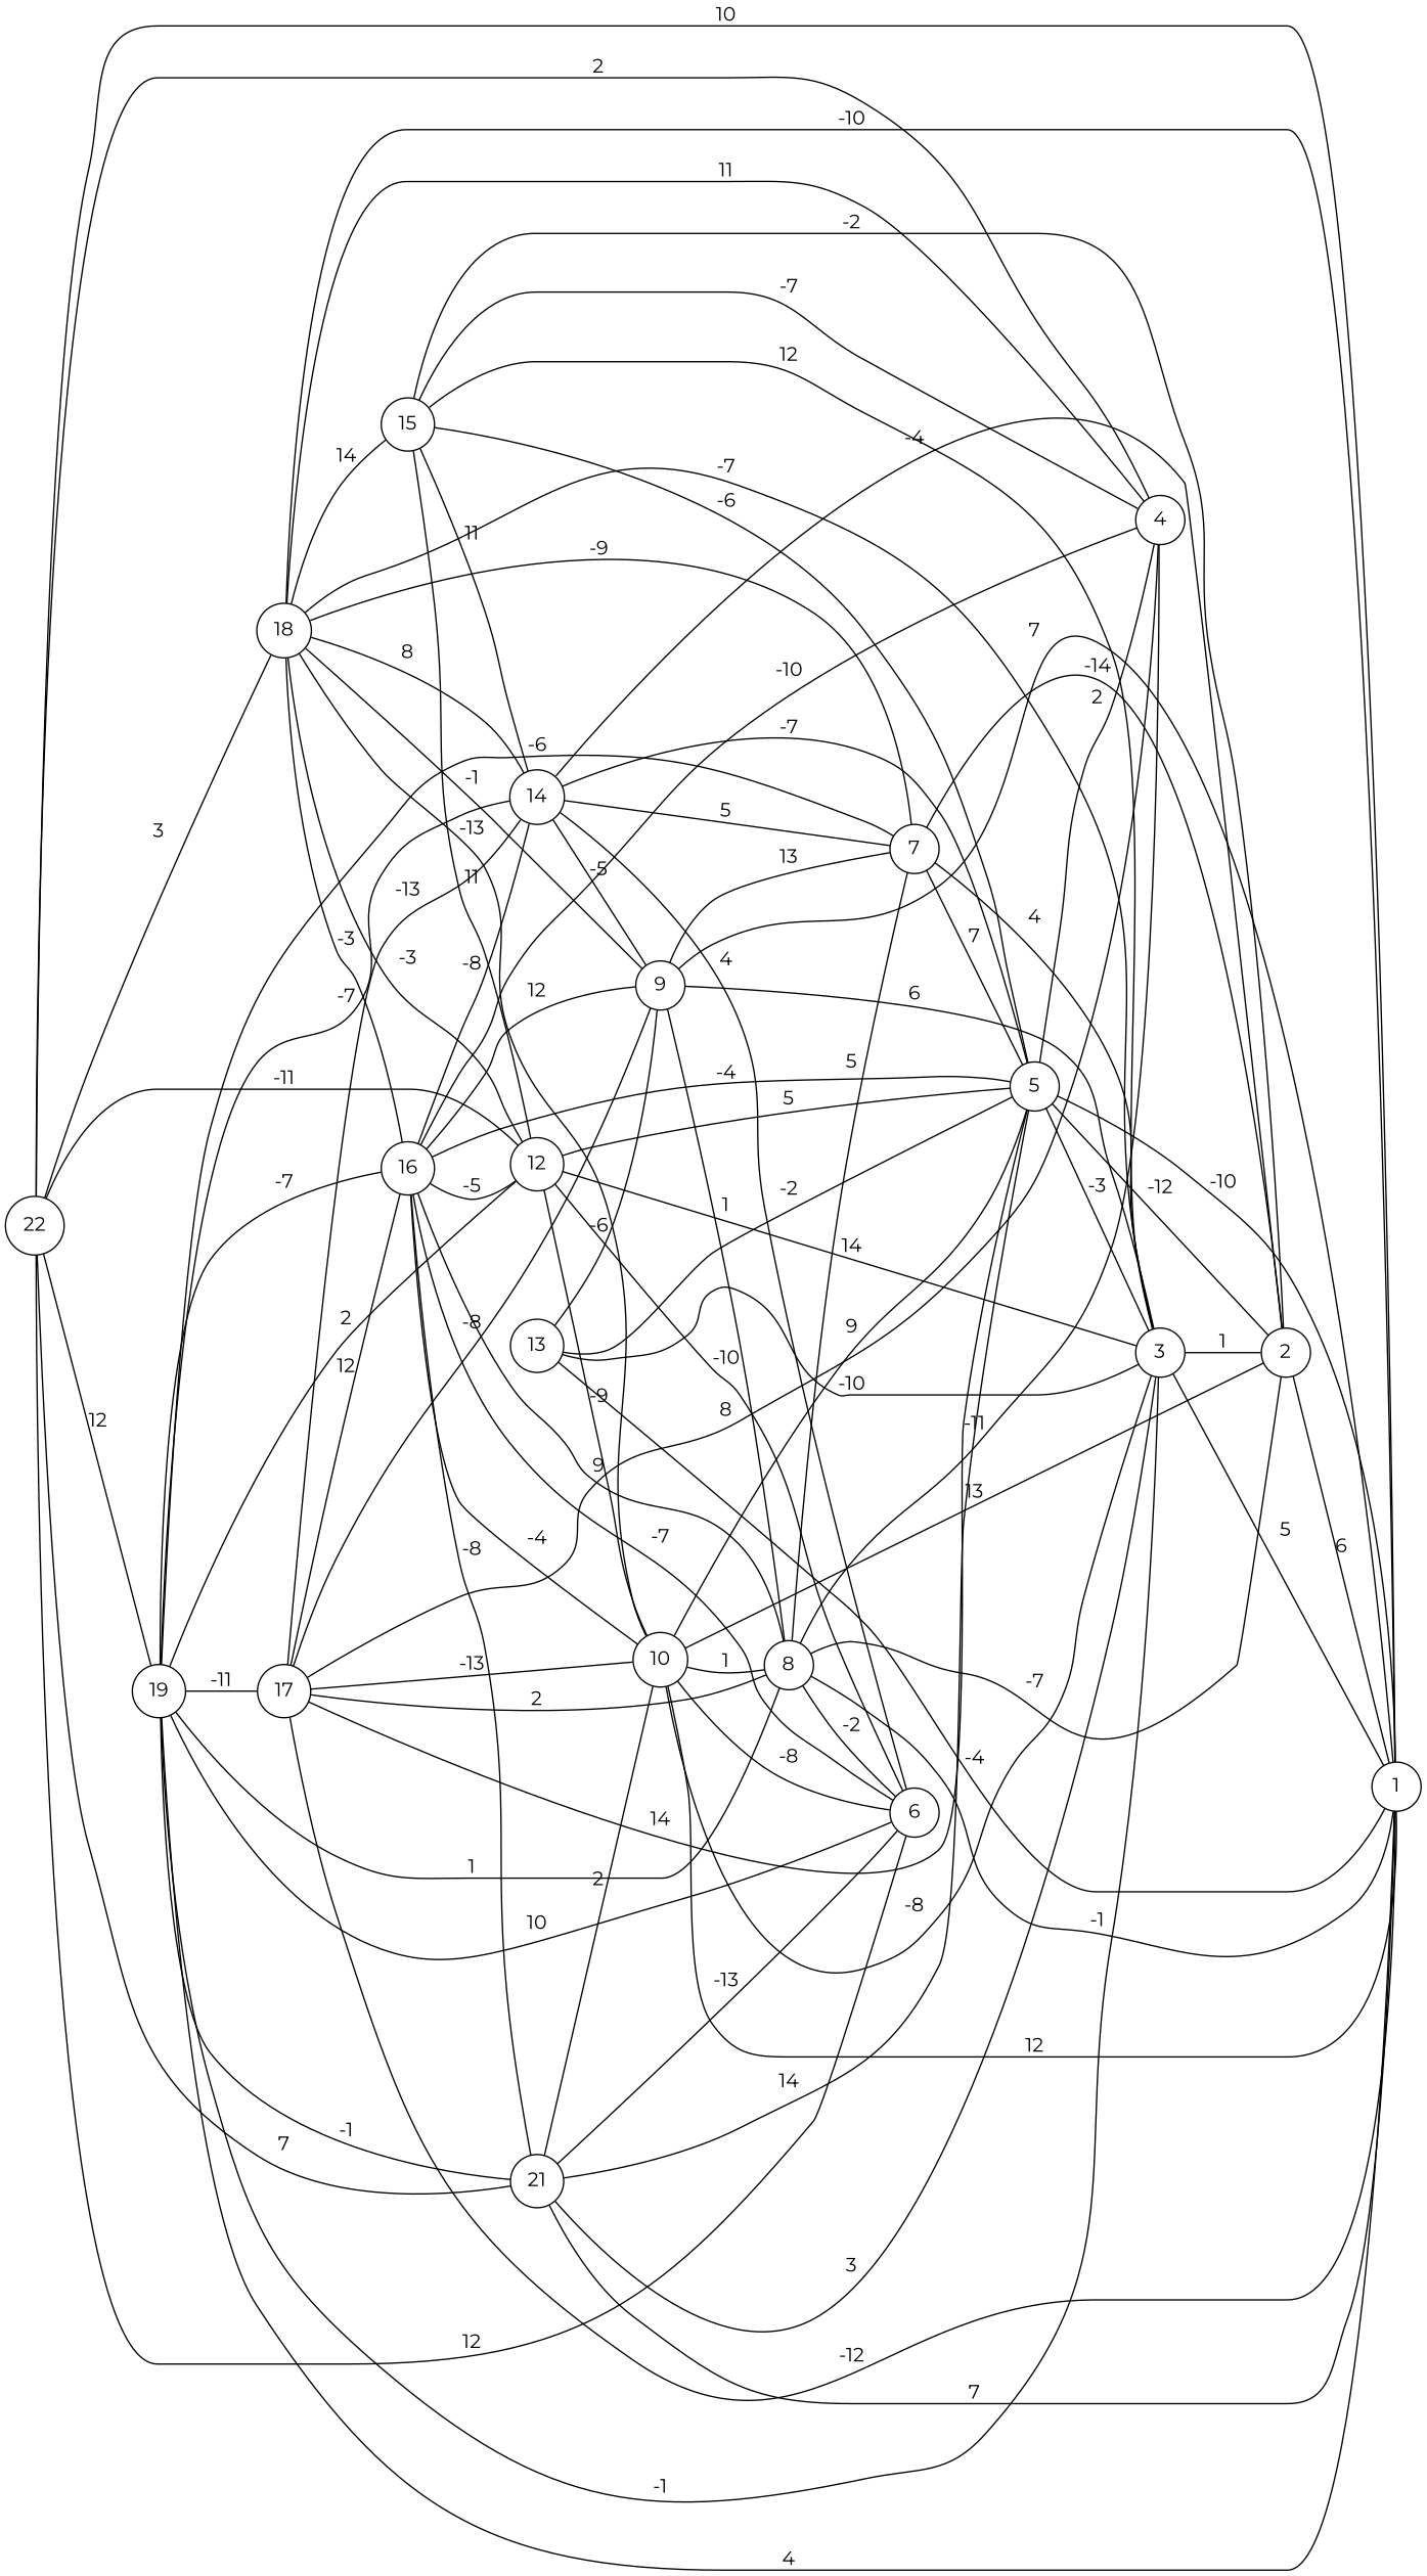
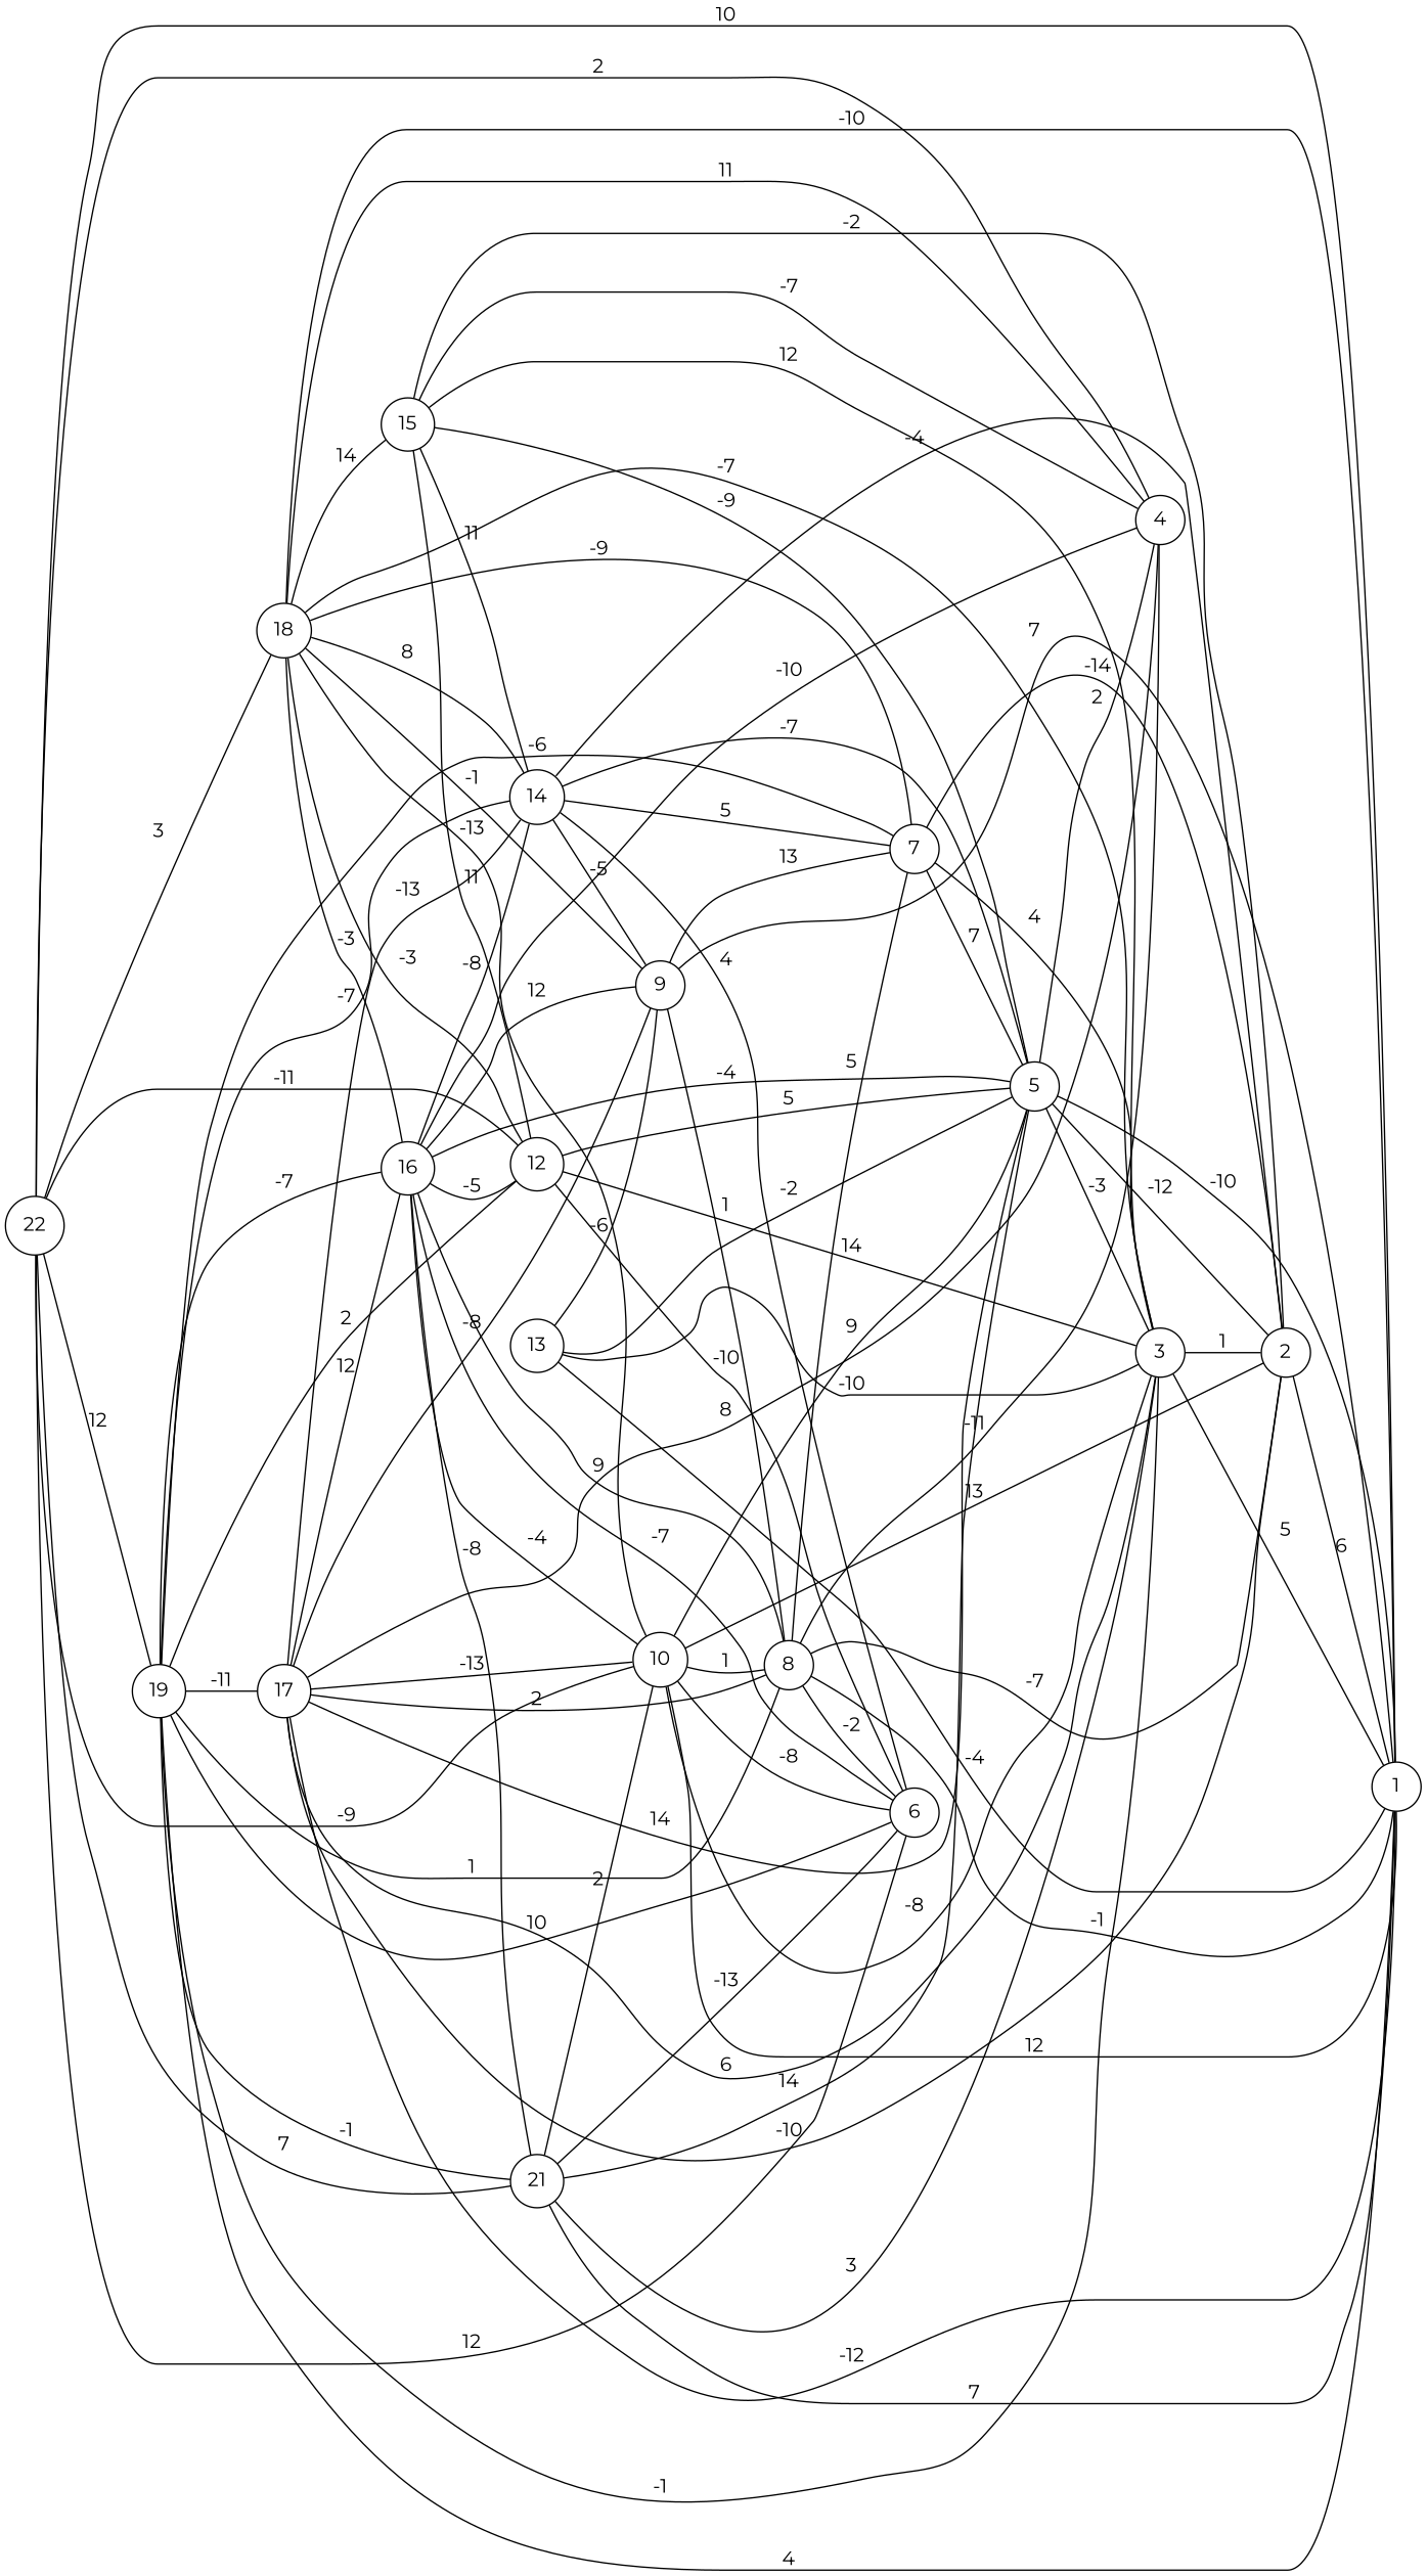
  graph {
    fontname=Montserrat
    rankdir=LR
    node [fontname=Montserrat shape=circle]
    edge [fontname=Montserrat]
    n1 [label=22]
    1
    4
    6
    n5 [label=21]
    12
    18
    19
    3
    10
    5
    7
    14
    16
    9
    15
    8
    17
    2
    13
    n1 -- 1 [label=10]
    n1 -- 4 [label=2]
    n1 -- 6 [label=12]
    n1 -- n5 [label=7]
    n1 -- 12 [label=-11]
    n1 -- 18 [label=3]
    n1 -- 19 [label=12]
    n5 -- 1 [label=7]
    n5 -- 6 [label=-13]
    n5 -- 3 [label=3]
    n5 -- 10 [label=2]
    n5 -- 5 [label=14]
    12 -- 6 [label=-10]
    12 -- 3 [label=14]
-   12 -- 10 [label=-9]
+   n1 -- 10 [label=-9]
    12 -- 5 [label=5]
    18 -- 1 [label=-10]
    18 -- 4 [label=11]
    18 -- 12 [label=-3]
    18 -- 3 [label=-7]
    18 -- 10 [label=-13]
    18 -- 7 [label=-9]
    18 -- 14 [label=8]
    18 -- 16 [label=-3]
    18 -- 9 [label=-1]
    18 -- 15 [label=14]
    19 -- 1 [label=4]
    19 -- 6 [label=10]
    19 -- n5 [label=-1]
    19 -- 12 [label=2]
    19 -- 3 [label=-1]
    19 -- 7 [label=-6]
    19 -- 14 [label=-7]
    19 -- 16 [label=-7]
    19 -- 8 [label=1]
    19 -- 17 [label=-11]
    3 -- 1 [label=5]
    3 -- 2 [label=1]
    10 -- 1 [label=12]
    10 -- 6 [label=-8]
    10 -- 3 [label=-8]
    10 -- 5 [label=9]
    10 -- 8 [label=1]
    10 -- 2 [label=13]
    5 -- 1 [label=-10]
    5 -- 4 [label=2]
    5 -- 3 [label=-3]
    5 -- 2 [label=-12]
    7 -- 3 [label=4]
    7 -- 5 [label=7]
    7 -- 2 [label=-14]
    14 -- 6 [label=4]
    14 -- 5 [label=-7]
    14 -- 7 [label=5]
    14 -- 9 [label=-5]
    14 -- 2 [label=-4]
    16 -- 4 [label=-10]
    16 -- 6 [label=-7]
    16 -- n5 [label=-8]
    16 -- 12 [label=-5]
    16 -- 10 [label=-4]
    16 -- 5 [label=-4]
    16 -- 14 [label=-8]
    16 -- 9 [label=12]
    16 -- 8 [label=9]
    9 -- 1 [label=7]
    9 -- 7 [label=13]
    9 -- 8 [label=1]
    15 -- 4 [label=-7]
    15 -- 12 [label=11]
    15 -- 3 [label=12]
-   15 -- 5 [label=-6]
+   15 -- 5 [label=-9]
    15 -- 14 [label=11]
    15 -- 2 [label=-2]
    8 -- 1 [label=-1]
    8 -- 4 [label=-11]
    8 -- 6 [label=-2]
    8 -- 7 [label=5]
    8 -- 2 [label=-7]
    17 -- 1 [label=-12]
    17 -- 4 [label=8]
-   9 -- 3 [label=6]
+   17 -- 3 [label=6]
    17 -- 10 [label=-13]
    17 -- 5 [label=14]
    17 -- 14 [label=-13]
    17 -- 16 [label=12]
    17 -- 9 [label=-8]
    17 -- 8 [label=2]
+   17 -- 2 [label=-10]
    2 -- 1 [label=6]
    13 -- 1 [label=-4]
    13 -- 3 [label=-10]
    13 -- 5 [label=-2]
    13 -- 9 [label=-6]
  }
